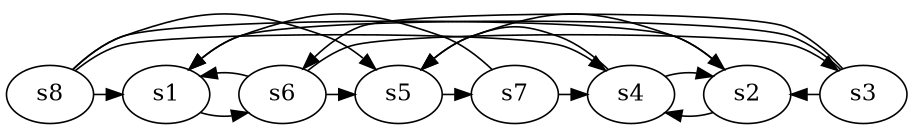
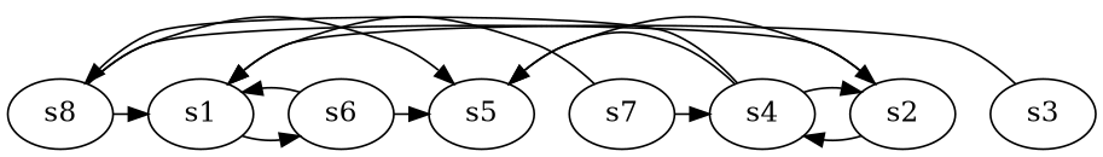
  digraph {
    node [player=0]
    edge [constraint="time % 3 == 1 && time % 3 == 0"]
    s8
    s1
    s2 [player=1]
    s4
    s5 [player=1]
    s6 [player=1]
    s3
    s7 [player=1]
    s8 -> s1
    s8 -> s2 [constraint="time % 3 == 2 || time % 3 == 0"]
-   s8 -> s4 [constraint="!(time % 4 == 1)"]
+   s4 -> s8 [constraint="!(time % 4 == 1)"]
    s8 -> s5 [constraint="time % 3 == 0 && time % 4 == 3"]
    s1 -> s6 [constraint="time % 5 == 0"]
    s2 -> s4 [constraint="time % 4 == 3 || time % 2 == 0"]
    s2 -> s5 [constraint="time % 3 == 2 && time % 4 == 2"]
    s4 -> s2 [constraint="time % 3 == 1"]
    s4 -> s5 [constraint="time % 2 == 1"]
-   s5 -> s7 [constraint="time % 3 == 0 && time % 3 == 1"]
    s6 -> s1
    s6 -> s5 [constraint="time == 3 || time == 4 || time == 6 || time == 13"]
-   s6 -> s3 [constraint="time % 2 == 0 && time % 4 == 1"]
    s3 -> s1 [constraint="time % 4 == 1 || time % 3 == 0"]
-   s3 -> s2 [constraint="time % 3 == 1 || time % 4 == 3"]
-   s3 -> s6 [constraint="time % 5 == 3"]
    s7 -> s1 [constraint="time % 4 == 0 || time % 4 == 0"]
    s7 -> s4 [constraint="time % 5 == 3 || time % 2 == 0"]
  }
